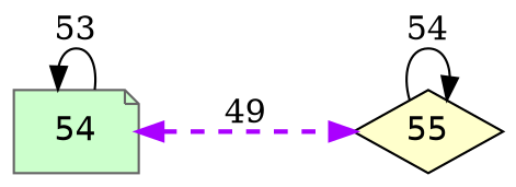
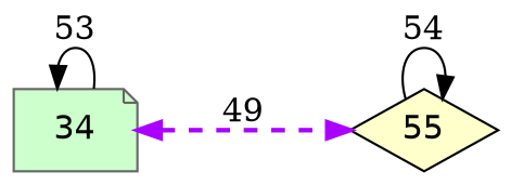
  digraph {
    rankdir=LR
    node [fontname=helvetica style=filled]
    edge [color="#000000" constraint=true minlen=2 penwidth=1 style=solid]
-   n1 [fillcolor="#CCFFCC" label=54 shape=note color=gray40]
+   n1 [fillcolor="#CCFFCC" label=34 shape=note color=gray40]
    n2 [fillcolor="#FFFFCC" label=55 shape=diamond color=black]
    n1 -> n1 [dir=back label=53]
    n1 -> n2 [color="#AA00FF" dir=both label=49 penwidth=2 style=dashed]
    n2 -> n2 [dir=forward label=54]
  }
